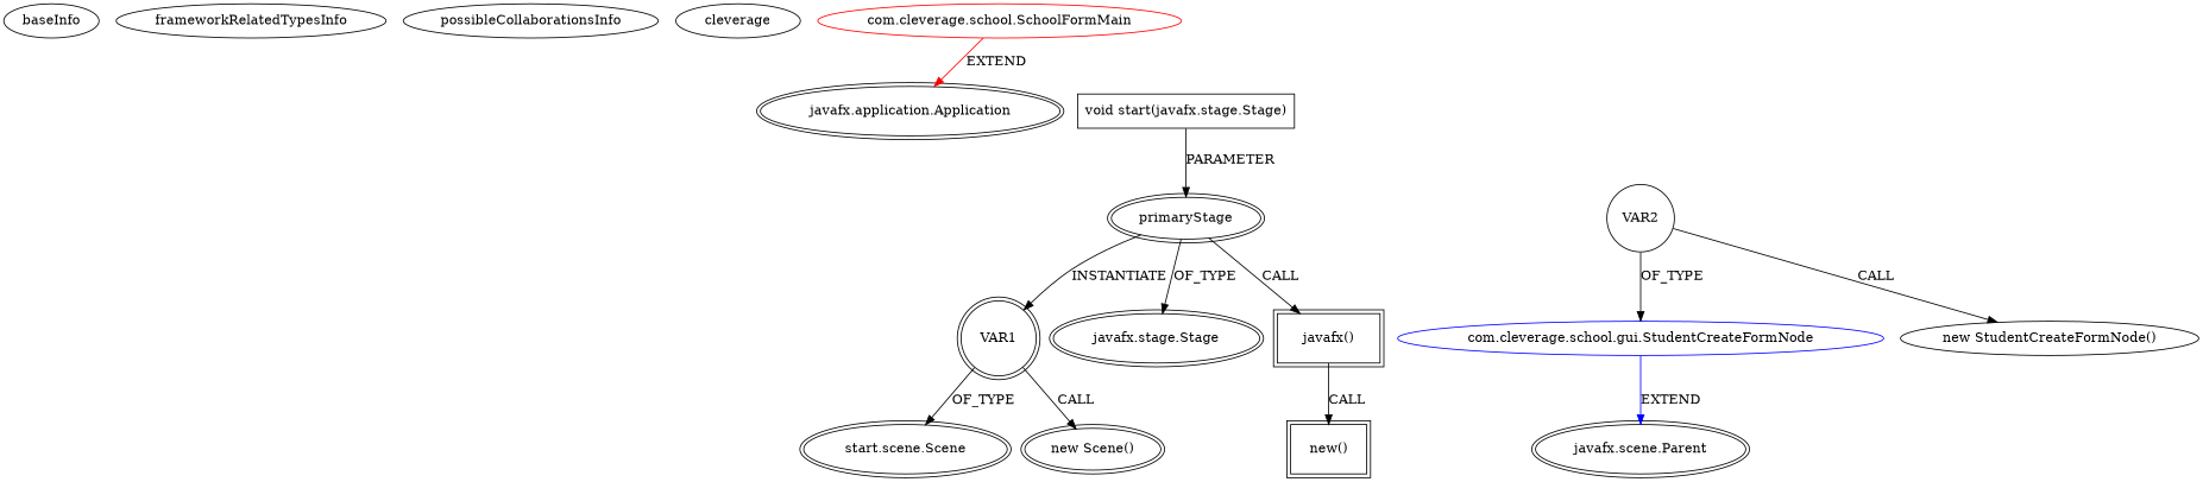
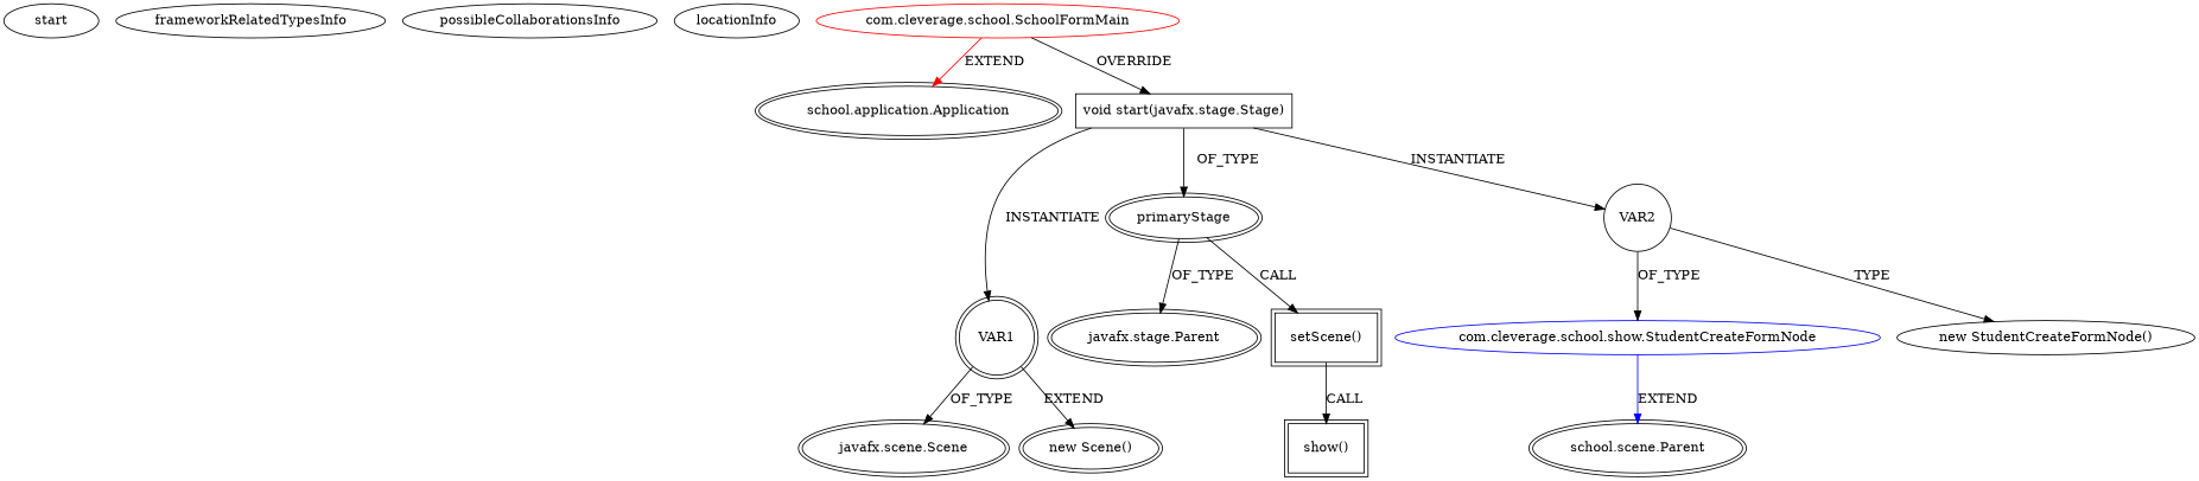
  digraph {
    node [isFrameworkType=true]
-   baseInfo [category=extension_graph graphId=3806 isAnonymous=false possibleRelation=true isFrameworkType=""]
+   baseInfo [category=extension_graph graphId=3806 isAnonymous=false possibleRelation=true label=start isFrameworkType=""]
    frameworkRelatedTypesInfo [0="javafx.application.Application" isFrameworkType=""]
    possibleCollaborationsInfo [0="3806~OVERRIDING_METHOD_DECLARATION-INSTANTIATION-~javafx.application.Application ~javafx.scene.Parent ~false~false" isFrameworkType=""]
-   locationInfo [contextSignature=SchoolFormMain filePath="/olmetadavid-schoolbook/schoolbook-master/src/com/cleverage/school/SchoolFormMain.java" graphId=3806 projectName="olmetadavid-schoolbook" label=cleverage isFrameworkType=""]
+   locationInfo [contextSignature=SchoolFormMain filePath="/olmetadavid-schoolbook/schoolbook-master/src/com/cleverage/school/SchoolFormMain.java" graphId=3806 projectName="olmetadavid-schoolbook" isFrameworkType=""]
    n5 [color=red isFrameworkType=false label="com.cleverage.school.SchoolFormMain" vertexType=ROOT_CLIENT_CLASS_DECLARATION]
-   n6 [label="javafx.application.Application" peripheries=2 vertexType=FRAMEWORK_CLASS_TYPE]
+   n6 [label="school.application.Application" peripheries=2 vertexType=FRAMEWORK_CLASS_TYPE]
    n7 [isFrameworkType=false label="void start(javafx.stage.Stage)" shape=box vertexType=OVERRIDING_METHOD_DECLARATION]
    n8 [label=primaryStage peripheries=2 vertexType=PARAMETER_DECLARATION]
    n9 [label=VAR1 peripheries=2 shape=circle vertexType=VARIABLE_EXPRESION]
    n10 [isFrameworkType=false label=VAR2 shape=circle vertexType=VARIABLE_EXPRESION]
-   n11 [label="javafx.stage.Stage" peripheries=2 vertexType=FRAMEWORK_CLASS_TYPE]
-   n12 [label="javafx()" peripheries=2 shape=box vertexType=INSIDE_CALL]
-   n13 [label="start.scene.Scene" peripheries=2 vertexType=FRAMEWORK_CLASS_TYPE]
+   n11 [label="javafx.stage.Parent" peripheries=2 vertexType=FRAMEWORK_CLASS_TYPE]
+   n12 [label="setScene()" peripheries=2 shape=box vertexType=INSIDE_CALL]
+   n13 [label="javafx.scene.Scene" peripheries=2 vertexType=FRAMEWORK_CLASS_TYPE]
    n14 [label="new Scene()" peripheries=2 vertexType=CONSTRUCTOR_CALL]
-   n15 [color=blue isFrameworkType=false label="com.cleverage.school.gui.StudentCreateFormNode" vertexType=REFERENCE_CLIENT_CLASS_DECLARATION]
+   n15 [color=blue isFrameworkType=false label="com.cleverage.school.show.StudentCreateFormNode" vertexType=REFERENCE_CLIENT_CLASS_DECLARATION]
    n16 [isFrameworkType=false label="new StudentCreateFormNode()" vertexType=CONSTRUCTOR_CALL]
-   n17 [label="new()" peripheries=2 shape=box vertexType=INSIDE_CALL]
-   n18 [label="javafx.scene.Parent" peripheries=2 vertexType=FRAMEWORK_CLASS_TYPE]
+   n17 [label="show()" peripheries=2 shape=box vertexType=INSIDE_CALL]
+   n18 [label="school.scene.Parent" peripheries=2 vertexType=FRAMEWORK_CLASS_TYPE]
    n5 -> n6 [color=red label=EXTEND]
-   n7 -> n8 [label=PARAMETER]
-   n8 -> n9 [label=INSTANTIATE]
+   n5 -> n7 [label=OVERRIDE]
+   n7 -> n8 [label=OF_TYPE]
+   n7 -> n9 [label=INSTANTIATE]
+   n7 -> n10 [label=INSTANTIATE]
    n8 -> n11 [label=OF_TYPE]
    n8 -> n12 [label=CALL]
    n9 -> n13 [label=OF_TYPE]
-   n9 -> n14 [label=CALL]
+   n9 -> n14 [label=EXTEND]
    n10 -> n15 [label=OF_TYPE]
-   n10 -> n16 [label=CALL]
+   n10 -> n16 [label=TYPE]
    n12 -> n17 [label=CALL]
    n15 -> n18 [color=blue label=EXTEND]
  }
